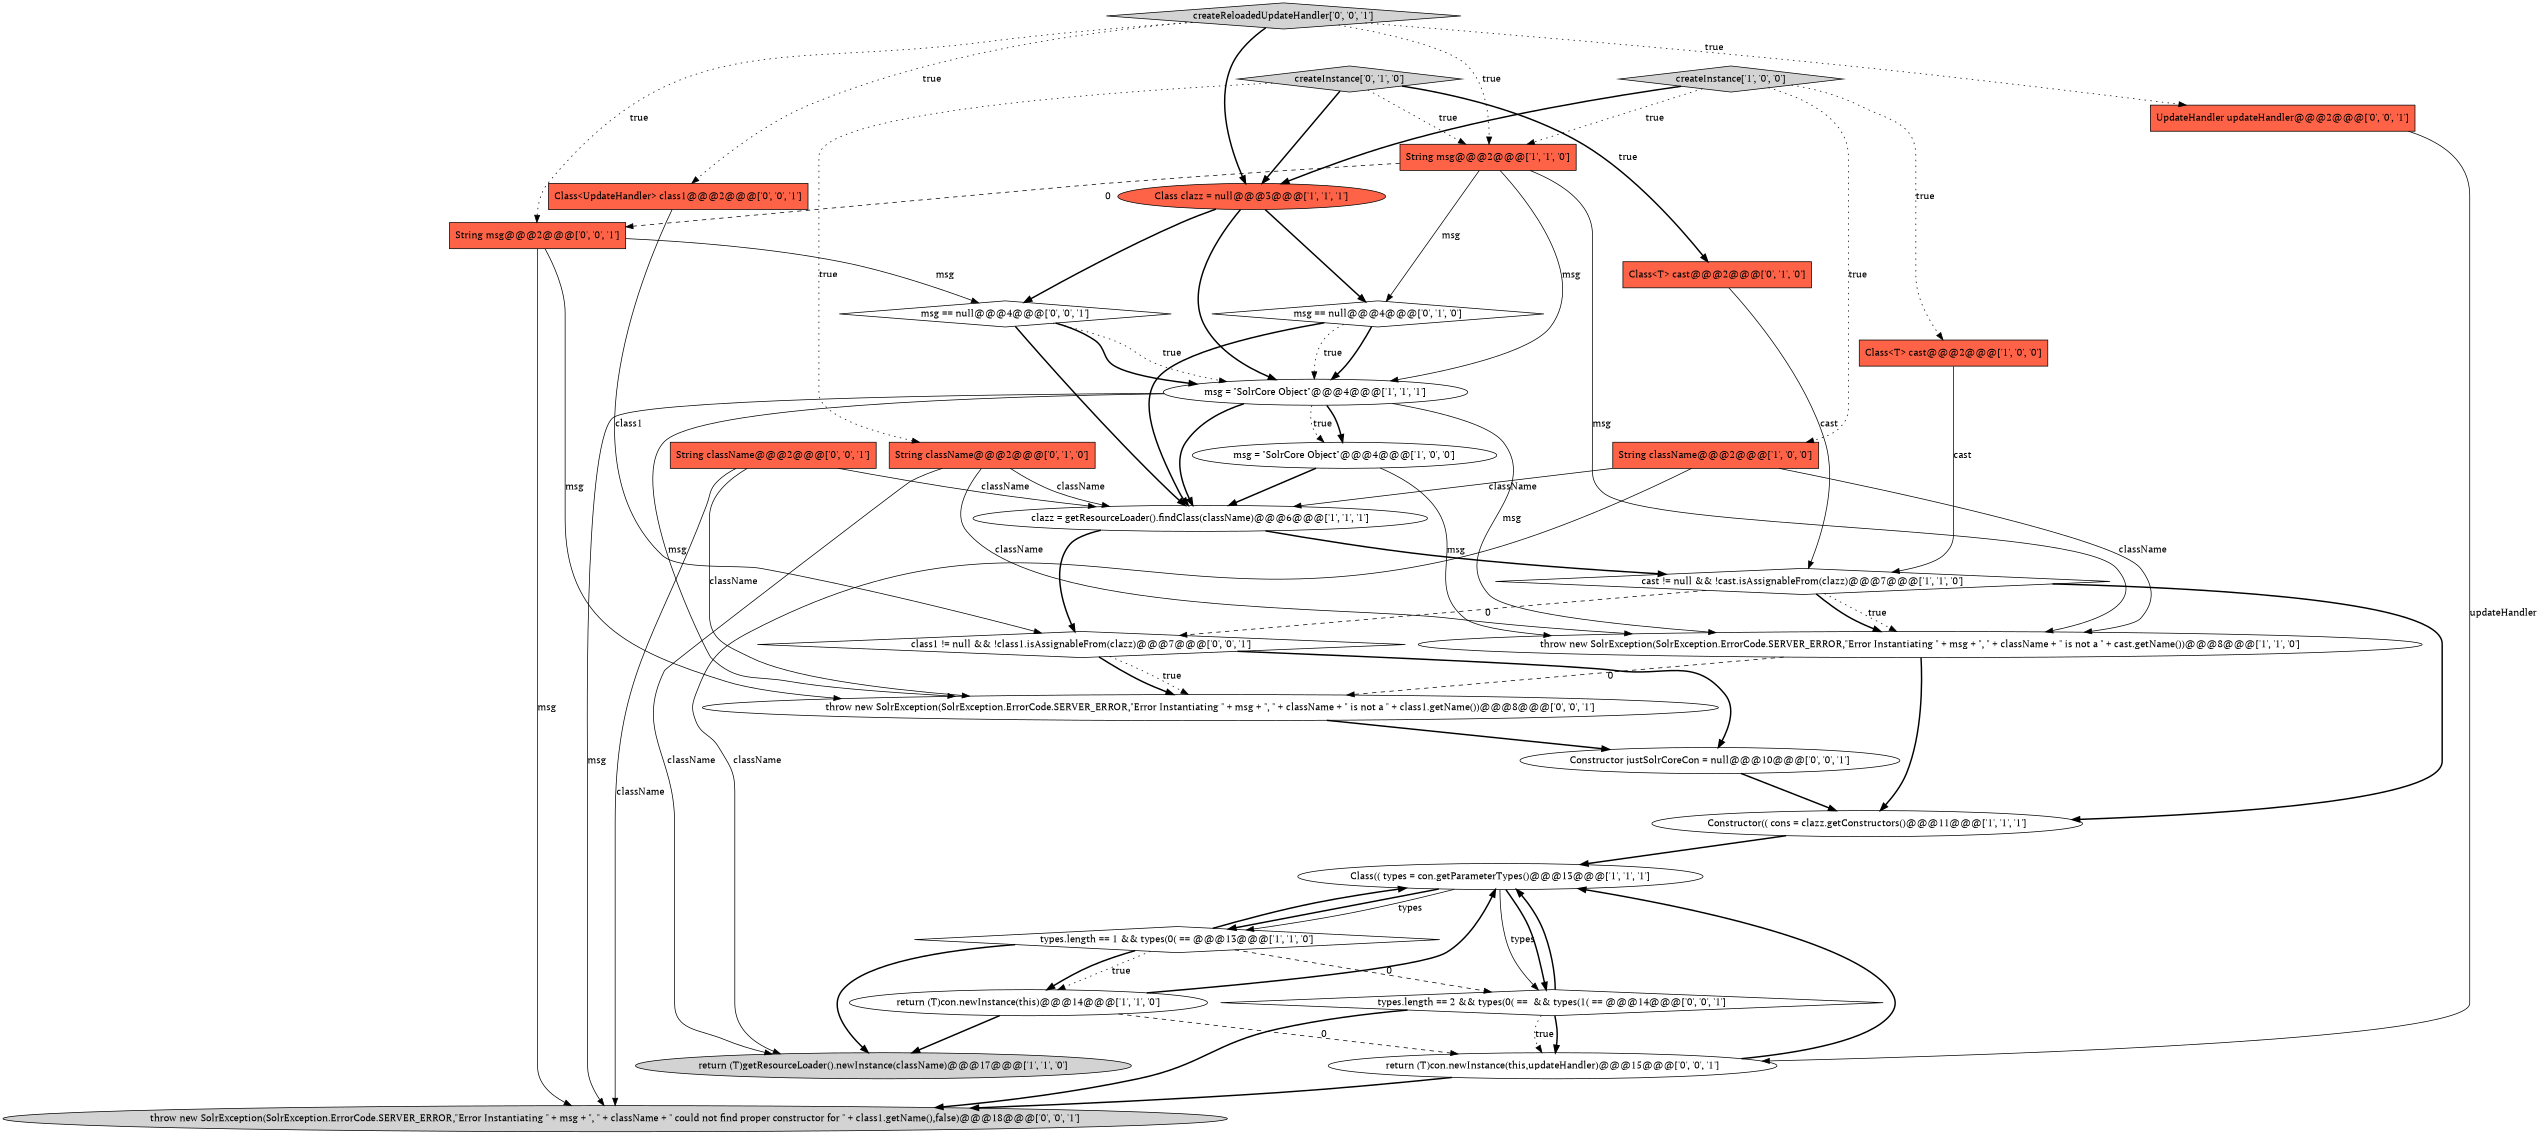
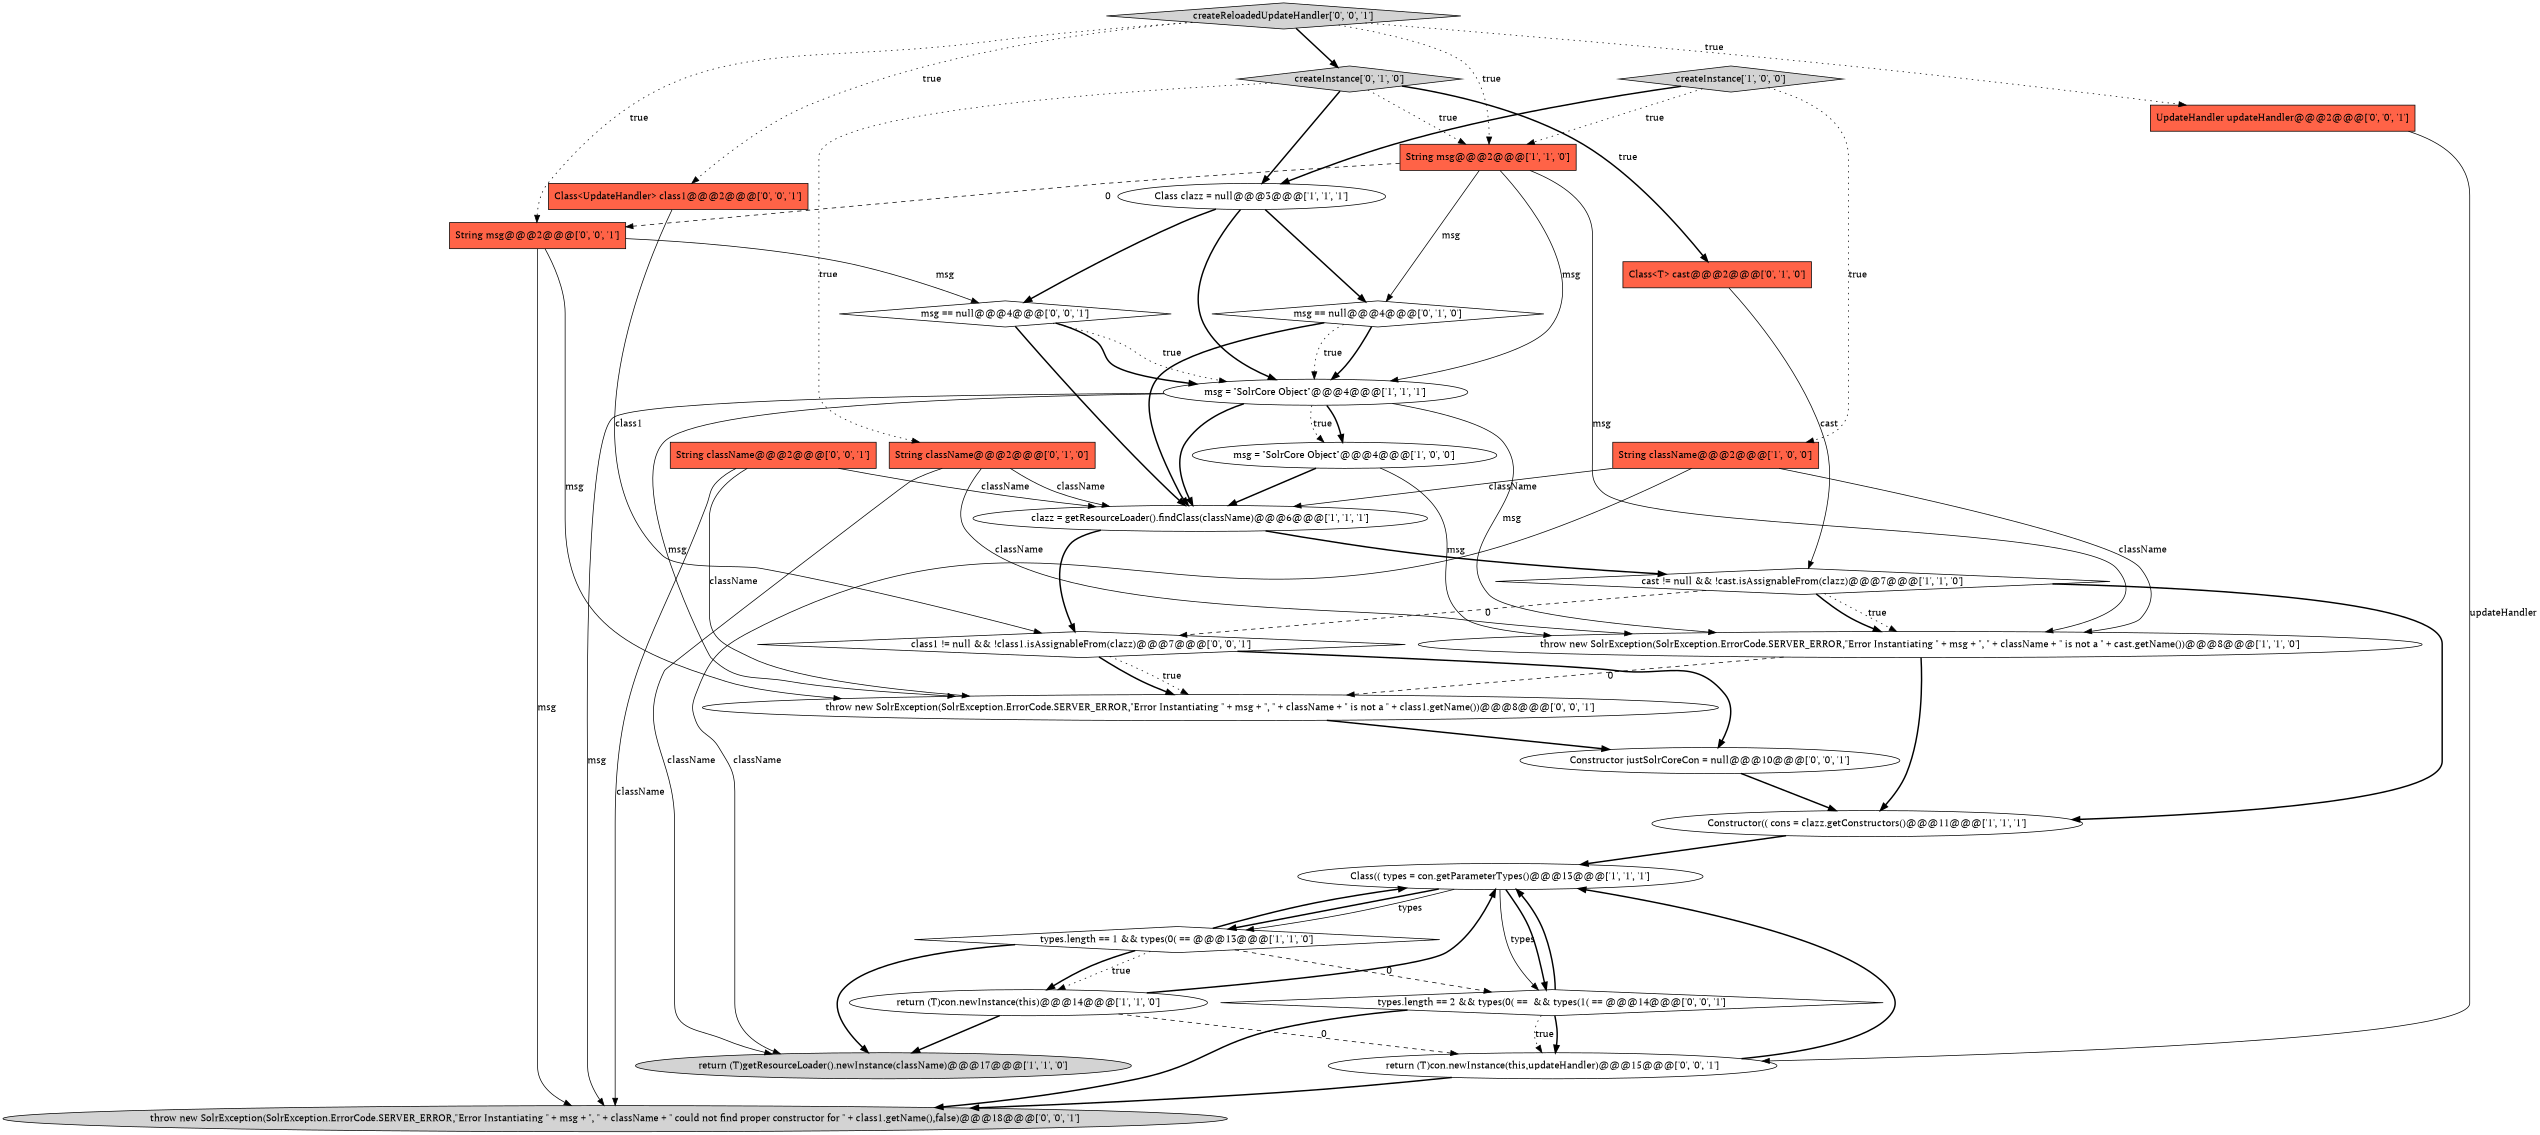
  digraph {
    fontname="PT Serif"
    node [fillcolor=white fontname="PT Serif" shape=ellipse style=filled]
    edge [fontname="PT Serif" style=bold]
-   n1 [fillcolor=tomato label="Class clazz = null@@@3@@@['1', '1', '1']"]
+   n1 [label="Class clazz = null@@@3@@@['1', '1', '1']"]
    n2 [label="msg == null@@@4@@@['0', '0', '1']" shape=diamond]
    n3 [label="msg == null@@@4@@@['0', '1', '0']" shape=diamond]
    n4 [label="msg = \"SolrCore Object\"@@@4@@@['1', '1', '1']"]
    n5 [label="clazz = getResourceLoader().findClass(className)@@@6@@@['1', '1', '1']"]
    n6 [label="throw new SolrException(SolrException.ErrorCode.SERVER_ERROR,\"Error Instantiating \" + msg + \", \" + className + \" is not a \" + class1.getName())@@@8@@@['0', '0', '1']"]
    n7 [fillcolor=lightgray label="throw new SolrException(SolrException.ErrorCode.SERVER_ERROR,\"Error Instantiating \" + msg + \", \" + className + \" could not find proper constructor for \" + class1.getName(),false)@@@18@@@['0', '0', '1']"]
    n8 [label="throw new SolrException(SolrException.ErrorCode.SERVER_ERROR,\"Error Instantiating \" + msg + \", \" + className + \" is not a \" + cast.getName())@@@8@@@['1', '1', '0']"]
    n9 [label="msg = \"SolrCore Object\"@@@4@@@['1', '0', '0']"]
    n10 [fillcolor=tomato label="String className@@@2@@@['0', '0', '1']" shape=box]
    n11 [label="Constructor justSolrCoreCon = null@@@10@@@['0', '0', '1']"]
    n12 [label="cast != null && !cast.isAssignableFrom(clazz)@@@7@@@['1', '1', '0']" shape=diamond]
    n13 [label="class1 != null && !class1.isAssignableFrom(clazz)@@@7@@@['0', '0', '1']" shape=diamond]
    n14 [fillcolor=tomato label="UpdateHandler updateHandler@@@2@@@['0', '0', '1']" shape=box]
    n15 [label="return (T)con.newInstance(this,updateHandler)@@@15@@@['0', '0', '1']"]
    n16 [label="Class(( types = con.getParameterTypes()@@@13@@@['1', '1', '1']"]
    n17 [fillcolor=lightgray label="return (T)getResourceLoader().newInstance(className)@@@17@@@['1', '1', '0']"]
    n18 [fillcolor=tomato label="String msg@@@2@@@['1', '1', '0']" shape=box]
    n19 [fillcolor=tomato label="String msg@@@2@@@['0', '0', '1']" shape=box]
    n20 [label="Constructor(( cons = clazz.getConstructors()@@@11@@@['1', '1', '1']"]
-   n21 [fillcolor=tomato label="Class<T> cast@@@2@@@['1', '0', '0']" shape=box]
    n22 [fillcolor=tomato label="Class<T> cast@@@2@@@['0', '1', '0']" shape=box]
    n23 [fillcolor=tomato label="Class<UpdateHandler> class1@@@2@@@['0', '0', '1']" shape=box]
    n24 [label="return (T)con.newInstance(this)@@@14@@@['1', '1', '0']"]
    n25 [label="types.length == 1 && types(0( == @@@13@@@['1', '1', '0']" shape=diamond]
    n26 [label="types.length == 2 && types(0( ==  && types(1( == @@@14@@@['0', '0', '1']" shape=diamond]
    n27 [fillcolor=lightgray label="createInstance['0', '1', '0']" shape=diamond]
    n28 [fillcolor=tomato label="String className@@@2@@@['0', '1', '0']" shape=box]
    n29 [fillcolor=tomato label="String className@@@2@@@['1', '0', '0']" shape=box]
    n30 [fillcolor=lightgray label="createInstance['1', '0', '0']" shape=diamond]
    n31 [fillcolor=lightgray label="createReloadedUpdateHandler['0', '0', '1']" shape=diamond]
    n1 -> n2
    n1 -> n3
    n1 -> n4
    n2 -> n4 [label=true style=dotted]
    n2 -> n4
    n2 -> n5
    n3 -> n4
    n3 -> n4 [label=true style=dotted]
    n3 -> n5
    n4 -> n5
    n4 -> n6 [label=msg style=solid]
    n4 -> n7 [label=msg style=solid]
    n4 -> n8 [label=msg style=solid]
    n4 -> n9
    n4 -> n9 [label=true style=dotted]
    n5 -> n12
    n5 -> n13
    n6 -> n11
    n8 -> n6 [label=0 style=dashed]
    n8 -> n20
    n9 -> n5
    n9 -> n8 [label=msg style=solid]
    n10 -> n5 [label=className style=solid]
    n10 -> n6 [label=className style=solid]
    n10 -> n7 [label=className style=solid]
    n11 -> n20
    n12 -> n8 [label=true style=dotted]
    n12 -> n8
    n12 -> n13 [label=0 style=dashed]
    n12 -> n20
    n13 -> n6
    n13 -> n6 [label=true style=dotted]
    n13 -> n11
    n14 -> n15 [label=updateHandler style=solid]
    n15 -> n7
    n15 -> n16
    n16 -> n25
    n16 -> n25 [label=types style=solid]
    n16 -> n26 [label=types style=solid]
    n16 -> n26
    n18 -> n3 [label=msg style=solid]
    n18 -> n4 [label=msg style=solid]
    n18 -> n8 [label=msg style=solid]
    n18 -> n19 [label=0 style=dashed]
    n19 -> n2 [label=msg style=solid]
    n19 -> n6 [label=msg style=solid]
    n19 -> n7 [label=msg style=solid]
    n20 -> n16
-   n21 -> n12 [label=cast style=solid]
    n22 -> n12 [label=cast style=solid]
    n23 -> n13 [label=class1 style=solid]
    n24 -> n15 [label=0 style=dashed]
    n24 -> n16
    n24 -> n17
    n25 -> n16
    n25 -> n17
    n25 -> n24 [label=true style=dotted]
    n25 -> n24
    n25 -> n26 [label=0 style=dashed]
    n26 -> n7
    n26 -> n15
    n26 -> n15 [label=true style=dotted]
    n26 -> n16
    n27 -> n1
    n27 -> n18 [label=true style=dotted]
    n27 -> n22 [label=true]
    n27 -> n28 [label=true style=dotted]
    n28 -> n5 [label=className style=solid]
    n28 -> n8 [label=className style=solid]
    n28 -> n17 [label=className style=solid]
    n29 -> n5 [label=className style=solid]
    n29 -> n8 [label=className style=solid]
    n29 -> n17 [label=className style=solid]
    n30 -> n1
    n30 -> n18 [label=true style=dotted]
-   n30 -> n21 [label=true style=dotted]
    n30 -> n29 [label=true style=dotted]
-   n31 -> n1
+   n31 -> n27
    n31 -> n14 [label=true style=dotted]
    n31 -> n18 [label=true style=dotted]
    n31 -> n19 [label=true style=dotted]
    n31 -> n23 [label=true style=dotted]
  }
